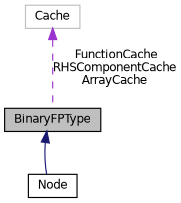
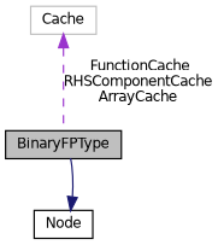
  digraph {
    node [color=black fontname=Helvetica fontsize=10 shape=record]
    edge [dir=back fontname=Helvetica fontsize=10 labelfontname=Helvetica labelfontsize=10]
    n1 [fillcolor=grey75 fontcolor=black height=0.2 label=BinaryFPType style=filled width=0.4]
    n2 [height=0.2 label="Node" width=0.4]
    n3 [color=grey75 height=0.2 label=Cache width=0.4]
-   n1 -> n2 [color=midnightblue style=solid]
+   n2 -> n1 [color=midnightblue style=solid]
    n3 -> n1 [color=darkorchid3 label=" FunctionCache\nRHSComponentCache\nArrayCache" style=dashed]
  }
